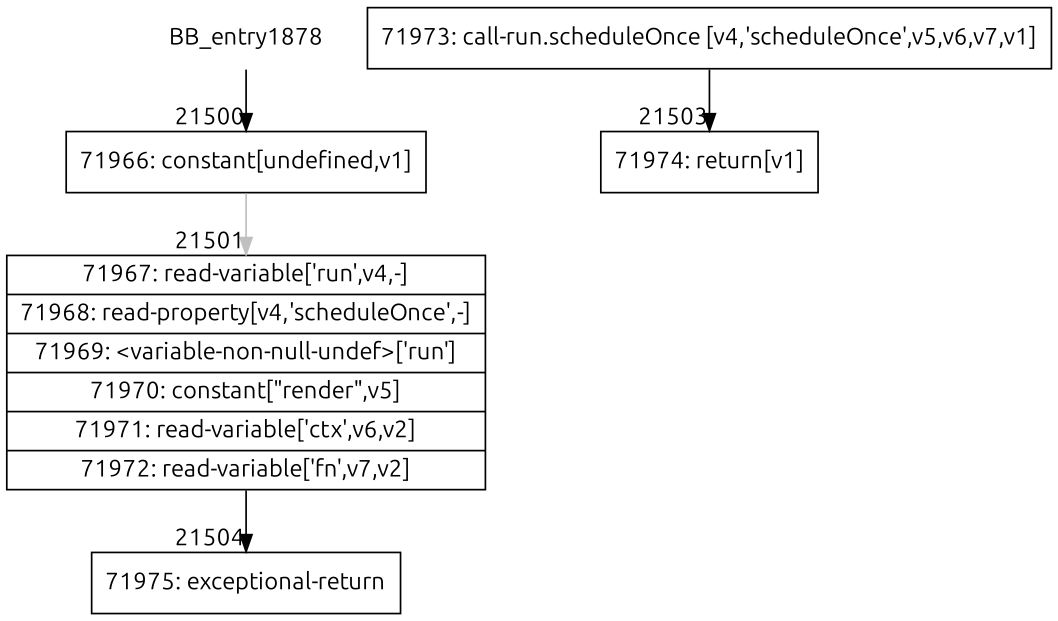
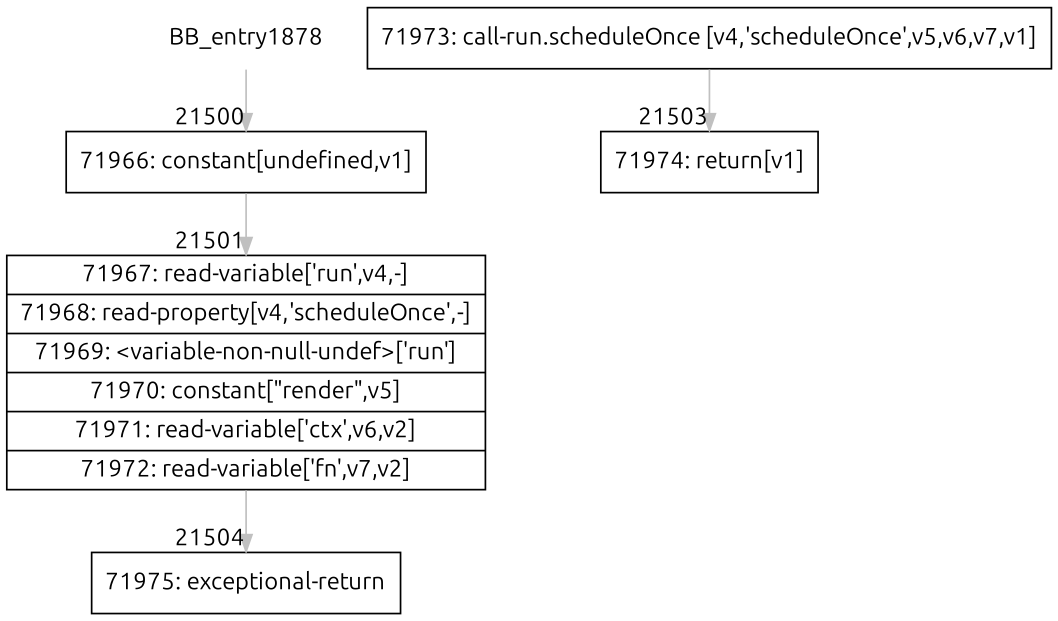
  digraph {
    fontname=Ubuntu
    rankdir=TD
    node [fontname=Ubuntu shape=record]
    edge [fontname=Ubuntu headport=n tailport=s]
    BB_entry1878 [shape=none]
    n2 [label="{71966: constant[undefined,v1]}"]
    n3 [label="{71967: read-variable['run',v4,-]|71968: read-property[v4,'scheduleOnce',-]|71969: \<variable-non-null-undef\>['run']|71970: constant[\"render\",v5]|71971: read-variable['ctx',v6,v2]|71972: read-variable['fn',v7,v2]}"]
    n4 [label="{71975: exceptional-return}"]
    n5 [label="{71973: call-run.scheduleOnce [v4,'scheduleOnce',v5,v6,v7,v1]}"]
    n6 [label="{71974: return[v1]}"]
-   BB_entry1878 -> n2 [headlabel="    21500"]
+   BB_entry1878 -> n2 [headlabel="    21500" color=gray]
    n2 -> n3 [color=gray headlabel="      21501"]
-   n3 -> n4 [color=black headlabel="      21504"]
-   n5 -> n6 [headlabel="      21503"]
+   n3 -> n4 [color=gray headlabel="      21504"]
+   n5 -> n6 [headlabel="      21503" color=gray]
  }
